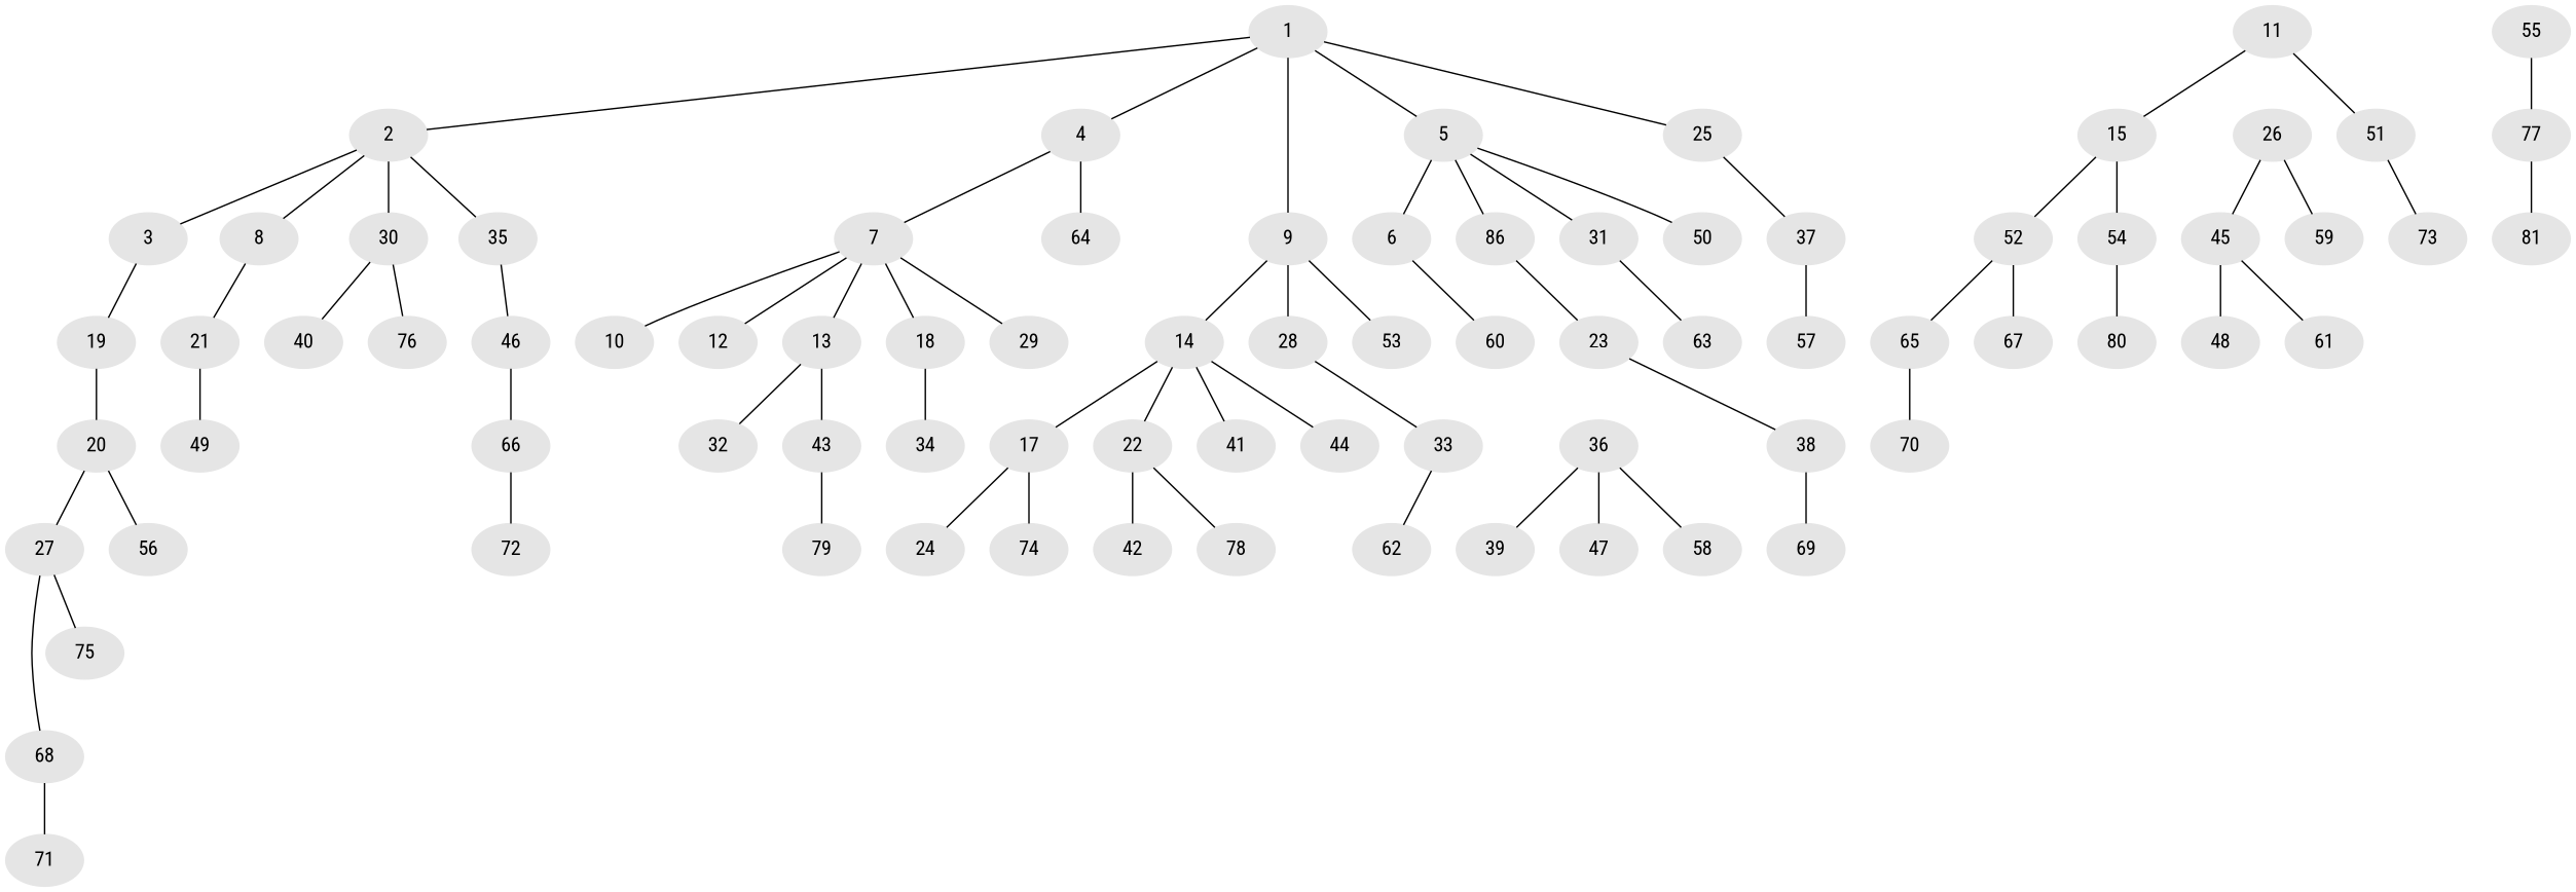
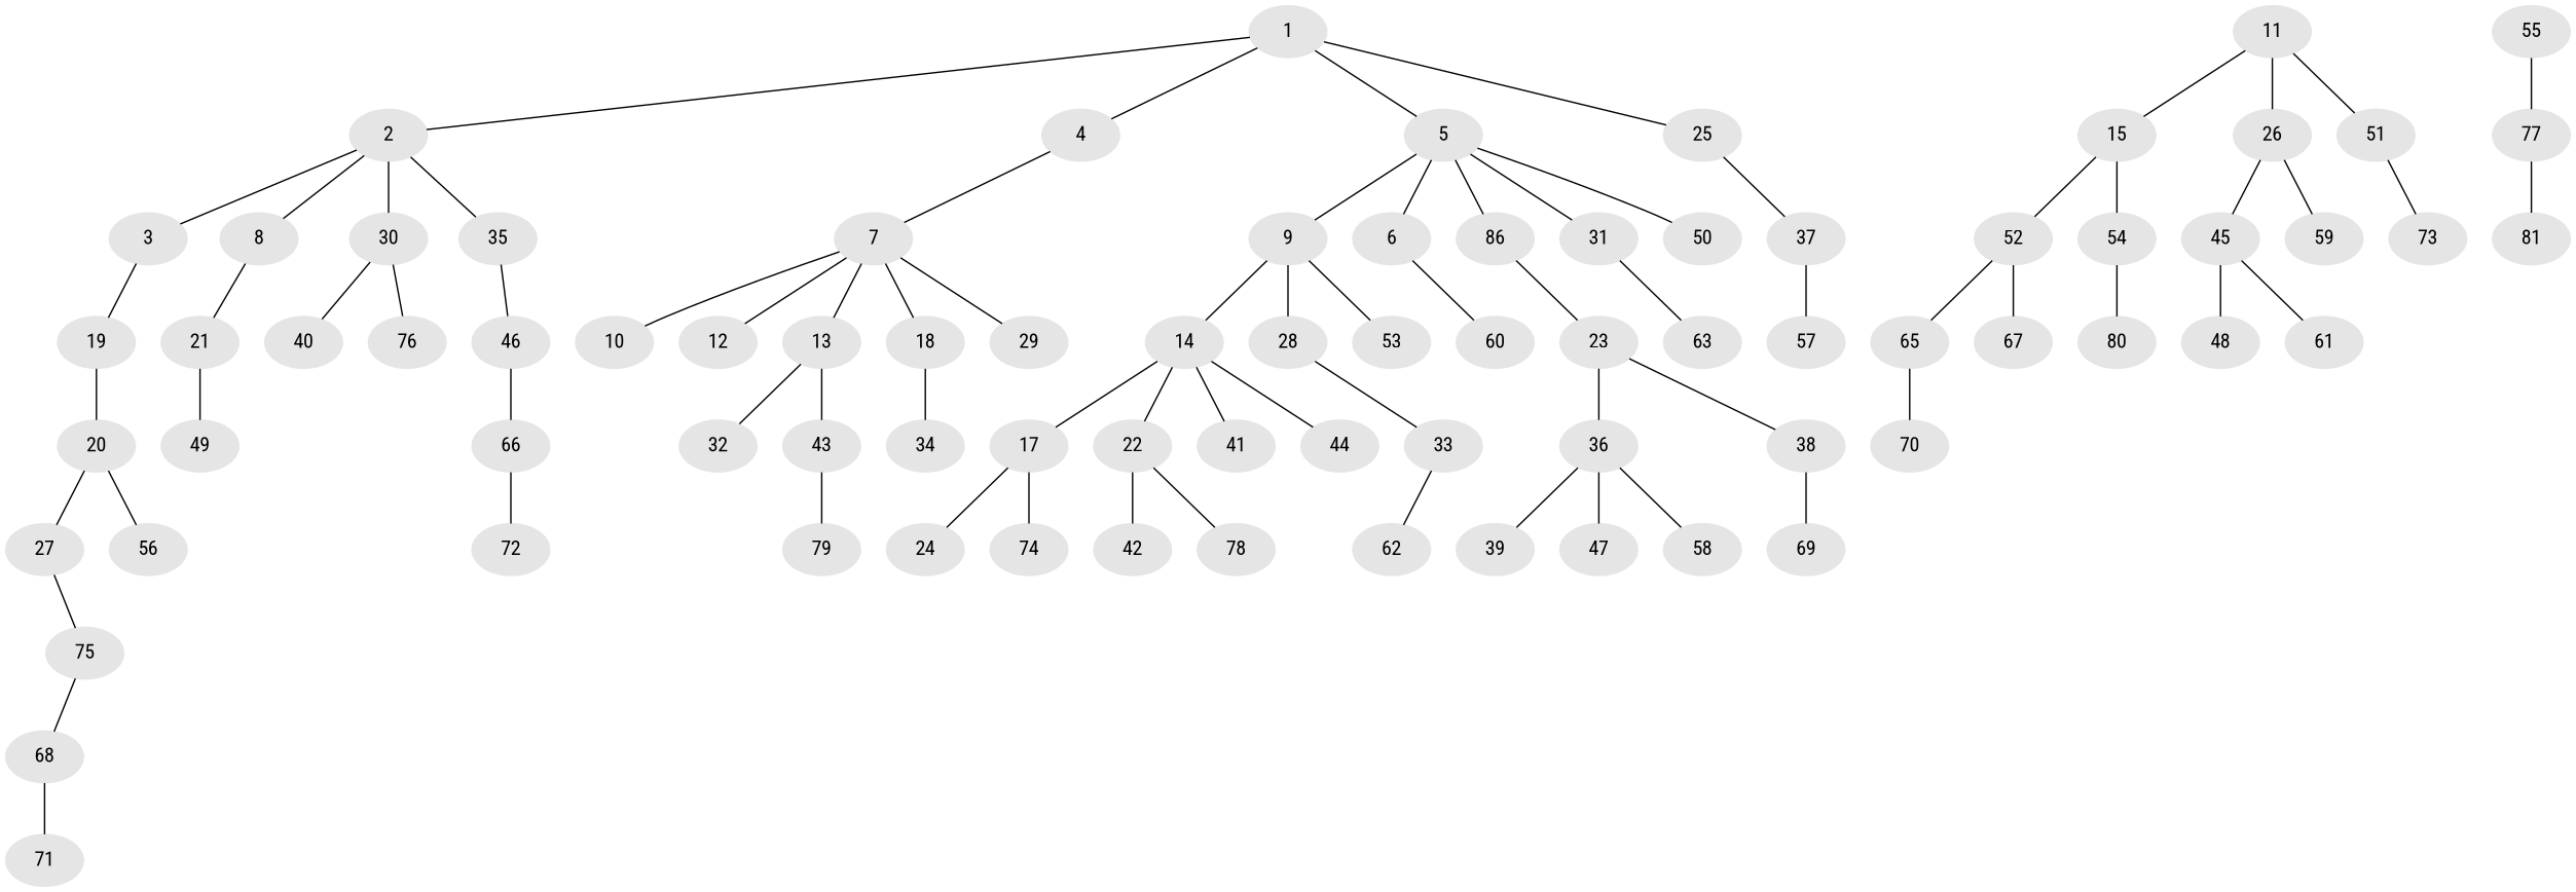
  graph {
    fontname="Roboto Condensed"
    node [color=gray90 fontname="Roboto Condensed" style=filled]
    edge [fontname="Roboto Condensed"]
    1
    2
    4
    5
    9
    25
    3
    8
    30
    35
    7
-   64
    6
    n14 [label=86]
    31
    50
    14
    28
    53
    37
    19
    21
    40
    76
    46
    20
    10
    12
    13
    18
    29
    60
    23
    63
    32
    43
    34
    49
    11
    15
    26
    51
    17
    22
    41
    44
    33
    52
    54
    45
    59
    73
    79
    24
    74
    42
    78
    65
    67
    80
    36
    38
    27
    56
    68
    75
    39
    47
    58
    69
    57
    48
    61
    55
    77
    71
    62
    66
    72
    70
    81
    1 -- 2
    1 -- 4
    1 -- 5
-   1 -- 9
+   5 -- 9
    1 -- 25
    2 -- 3
    2 -- 8
    2 -- 30
    2 -- 35
    4 -- 7
-   4 -- 64
    5 -- 6
    5 -- n14
    5 -- 31
    5 -- 50
    9 -- 14
    9 -- 28
    9 -- 53
    25 -- 37
    3 -- 19
    8 -- 21
    30 -- 40
    30 -- 76
    35 -- 46
    7 -- 10
    7 -- 12
    7 -- 13
    7 -- 18
    7 -- 29
    6 -- 60
    n14 -- 23
    31 -- 63
    14 -- 17
    14 -- 22
    14 -- 41
    14 -- 44
    28 -- 33
    37 -- 57
    19 -- 20
    21 -- 49
    46 -- 66
    20 -- 27
    20 -- 56
    13 -- 32
    13 -- 43
    18 -- 34
+   23 -- 36
    23 -- 38
    43 -- 79
    11 -- 15
+   11 -- 26
    11 -- 51
    15 -- 52
    15 -- 54
    26 -- 45
    26 -- 59
    51 -- 73
    17 -- 24
    17 -- 74
    22 -- 42
    22 -- 78
    33 -- 62
    52 -- 65
    52 -- 67
    54 -- 80
    45 -- 48
    45 -- 61
    65 -- 70
    36 -- 39
    36 -- 47
    36 -- 58
    38 -- 69
-   27 -- 68
+   75 -- 68
    27 -- 75
    68 -- 71
    55 -- 77
    77 -- 81
    66 -- 72
  }
